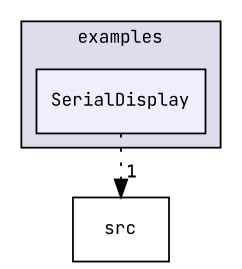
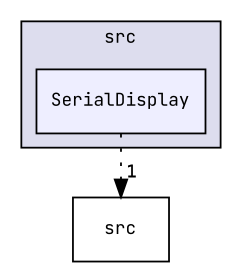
  digraph {
    compound=true
    fontname="JetBrains Mono"
    node [fontname="JetBrains Mono" fontsize=10 shape=box]
    n1 [fillcolor="#eeeeff" label=SerialDisplay pencolor=black style=filled]
    n2 [label=src]
    subgraph cluster_1 {
      bgcolor="#ddddee"
      fontsize=10
-     label=examples
+     label=src
      pencolor=black
      n1
    }
    n1 -> n2 [headlabel=1 labeldistance=1.5 labelfontname=Helvetica labelfontsize=10 style=dotted fontname="JetBrains Mono"]
  }
